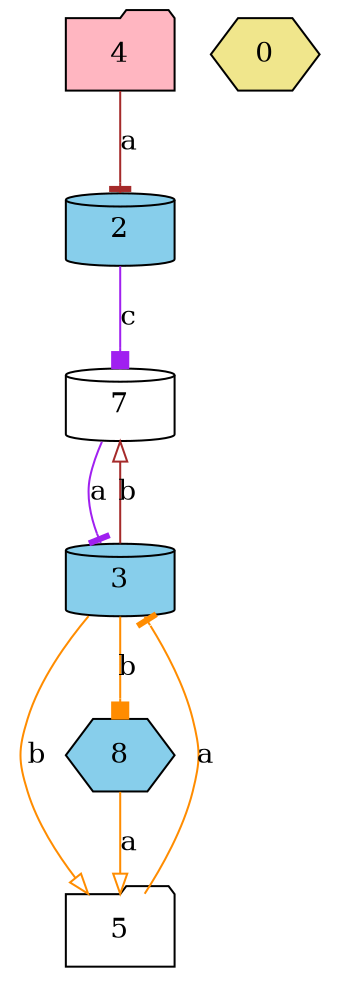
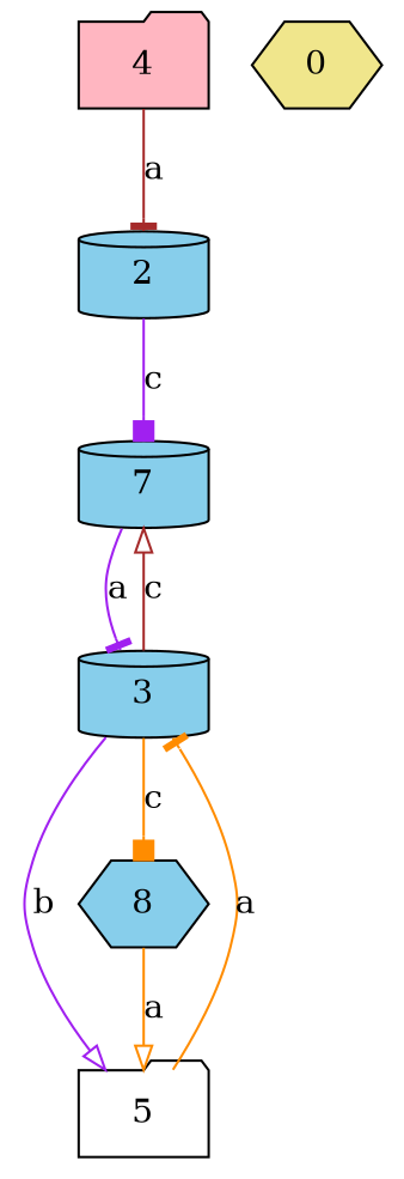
  strict digraph {
    node [fillcolor=skyblue shape=cylinder style=filled]
    edge [arrowhead=tee color=purple]
    n1 [fillcolor=lightpink label=4 shape=folder]
    2
-   7 [fillcolor=white]
+   7
    3
    5 [fillcolor=white shape=folder]
    8 [shape=hexagon]
    0 [fillcolor=khaki shape=hexagon]
    n1 -> 2 [color=brown label=a]
    2 -> 7 [arrowhead=box label=c]
    7 -> 3 [label=a]
-   3 -> 7 [arrowhead=onormal color=brown label=b]
-   3 -> 5 [arrowhead=onormal color=darkorange label=b]
-   3 -> 8 [arrowhead=box color=darkorange label=b]
+   3 -> 7 [arrowhead=onormal color=brown label=c]
+   3 -> 5 [arrowhead=onormal label=b]
+   3 -> 8 [arrowhead=box color=darkorange label=c]
    5 -> 3 [color=darkorange label=a]
    8 -> 5 [arrowhead=onormal color=darkorange label=a]
  }
